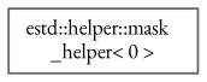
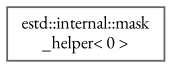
  digraph {
    rankdir=LR
    fontname="EB Garamond"
-   n1 [color=grey40 fillcolor=white fontname="EB Garamond" fontsize=10 height=0.2 label="estd::helper::mask\l_helper\< 0 \>" shape=box style=filled width=0.4]
+   n1 [color=grey40 fillcolor=white fontname="EB Garamond" fontsize=10 height=0.2 label="estd::internal::mask\l_helper\< 0 \>" shape=box style=filled width=0.4]
  }
